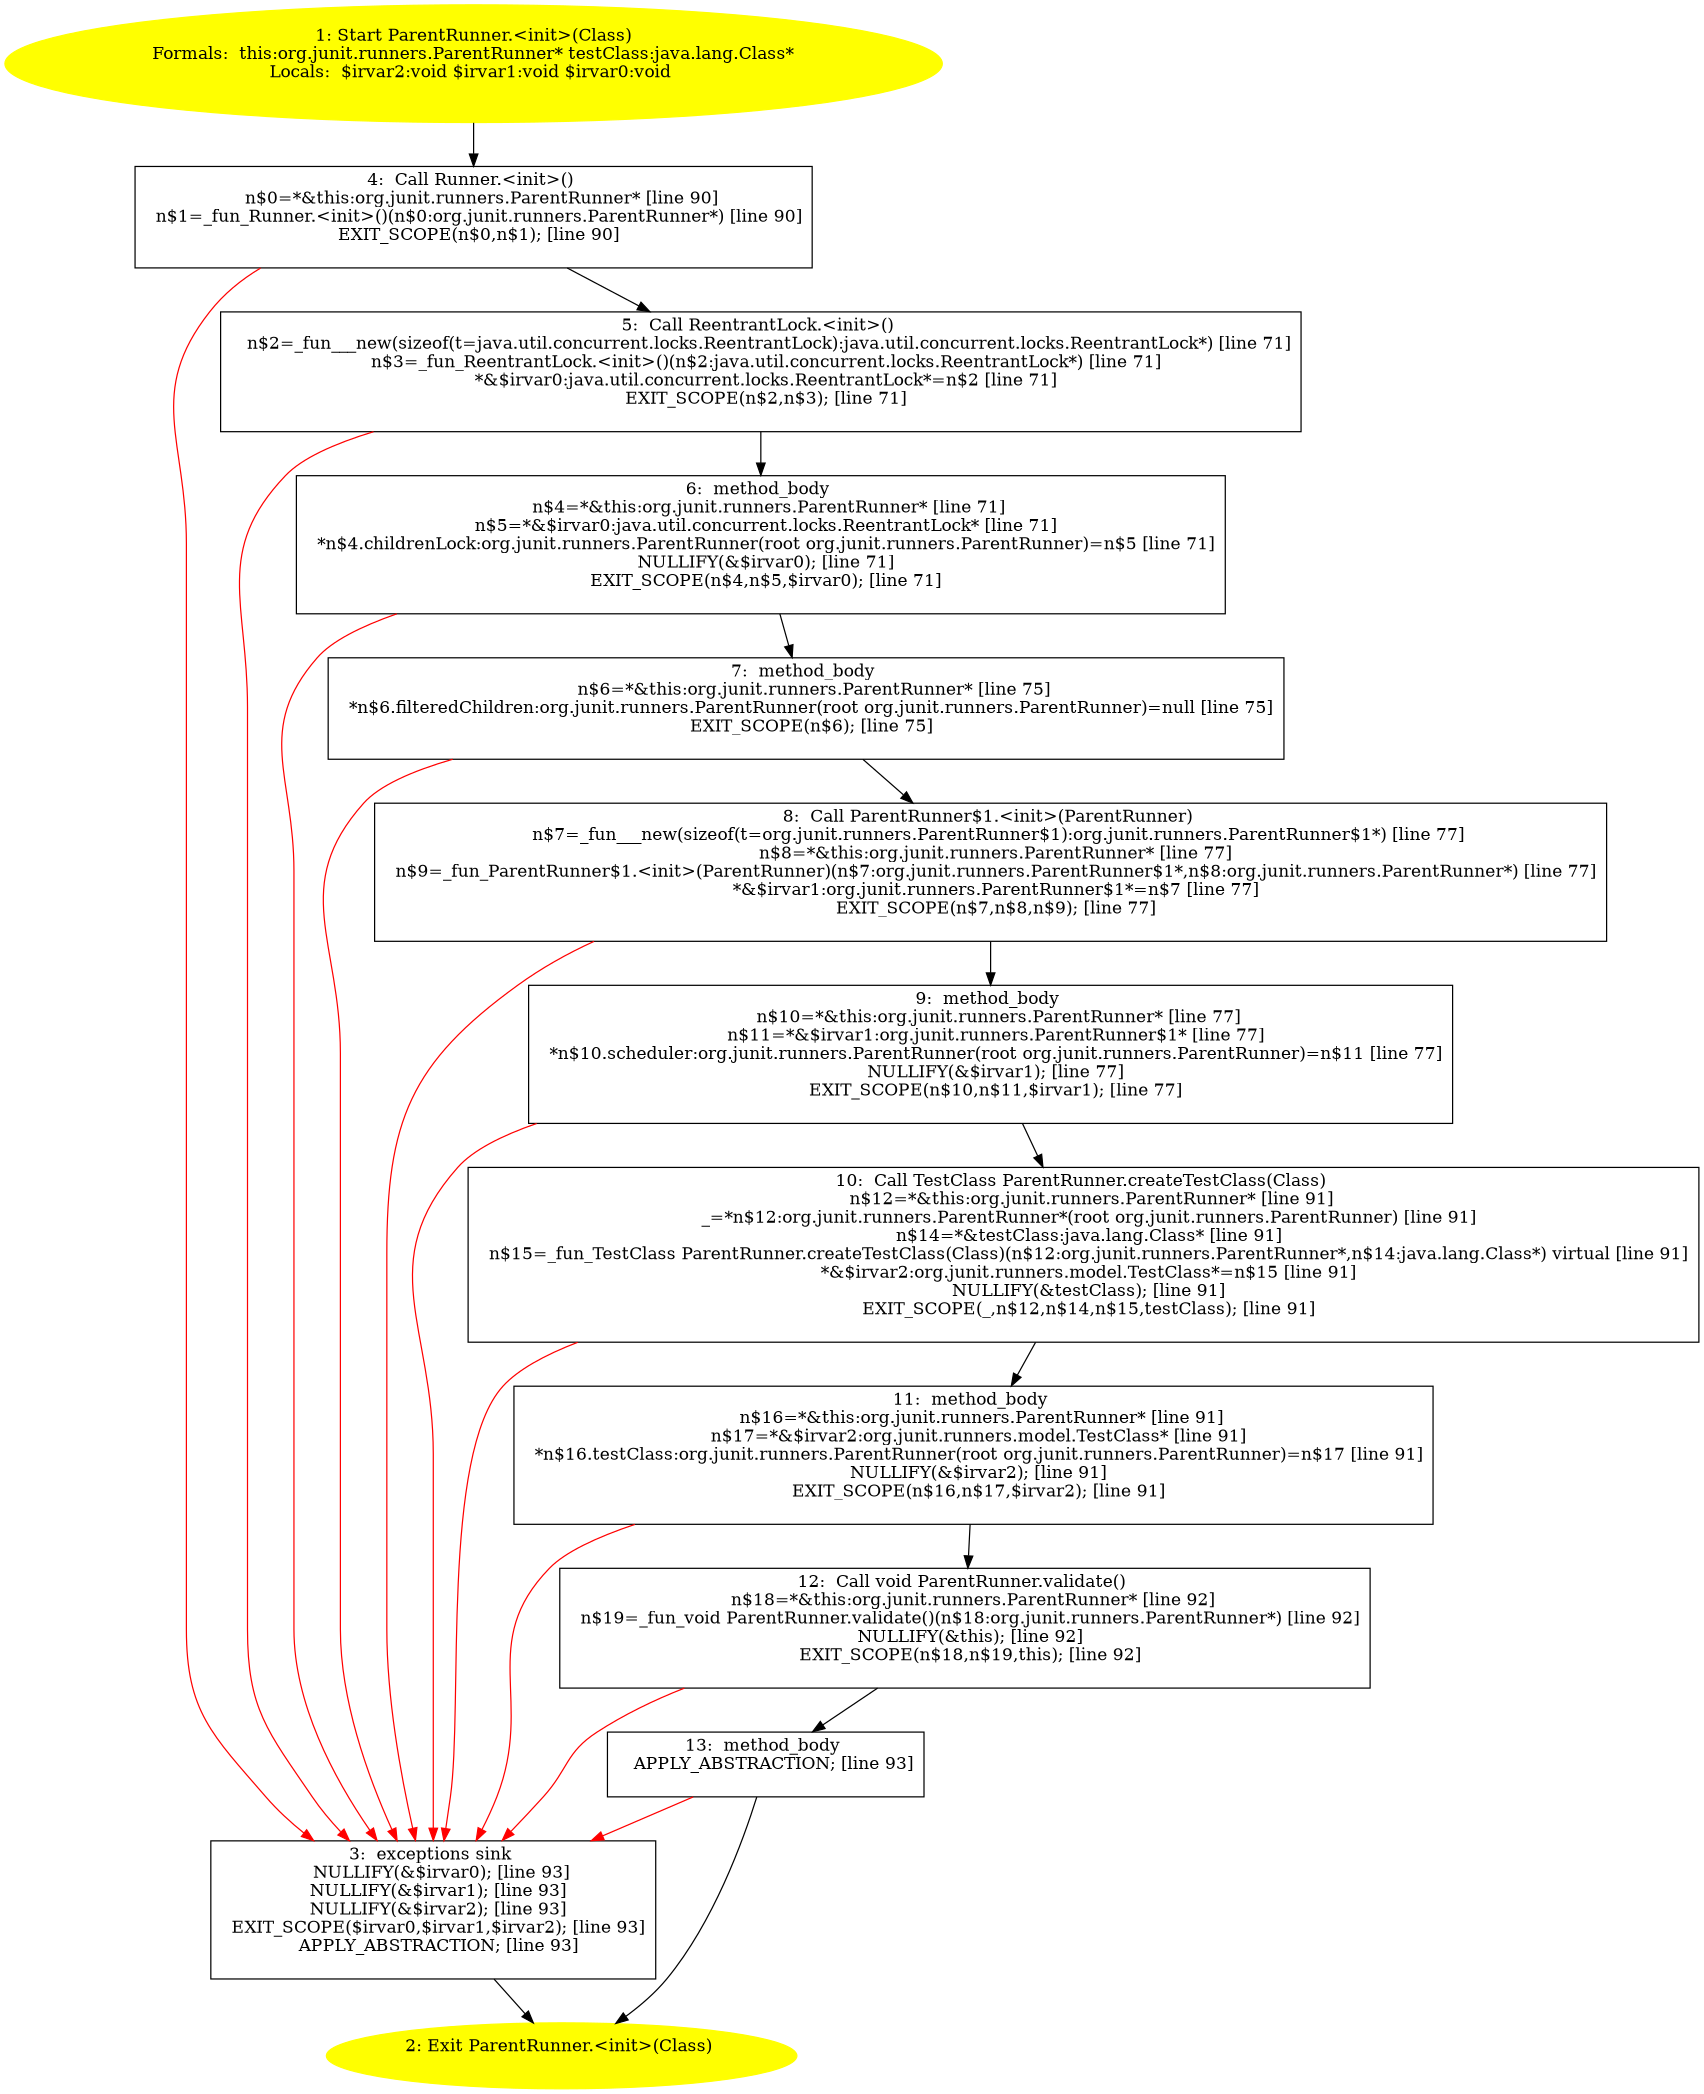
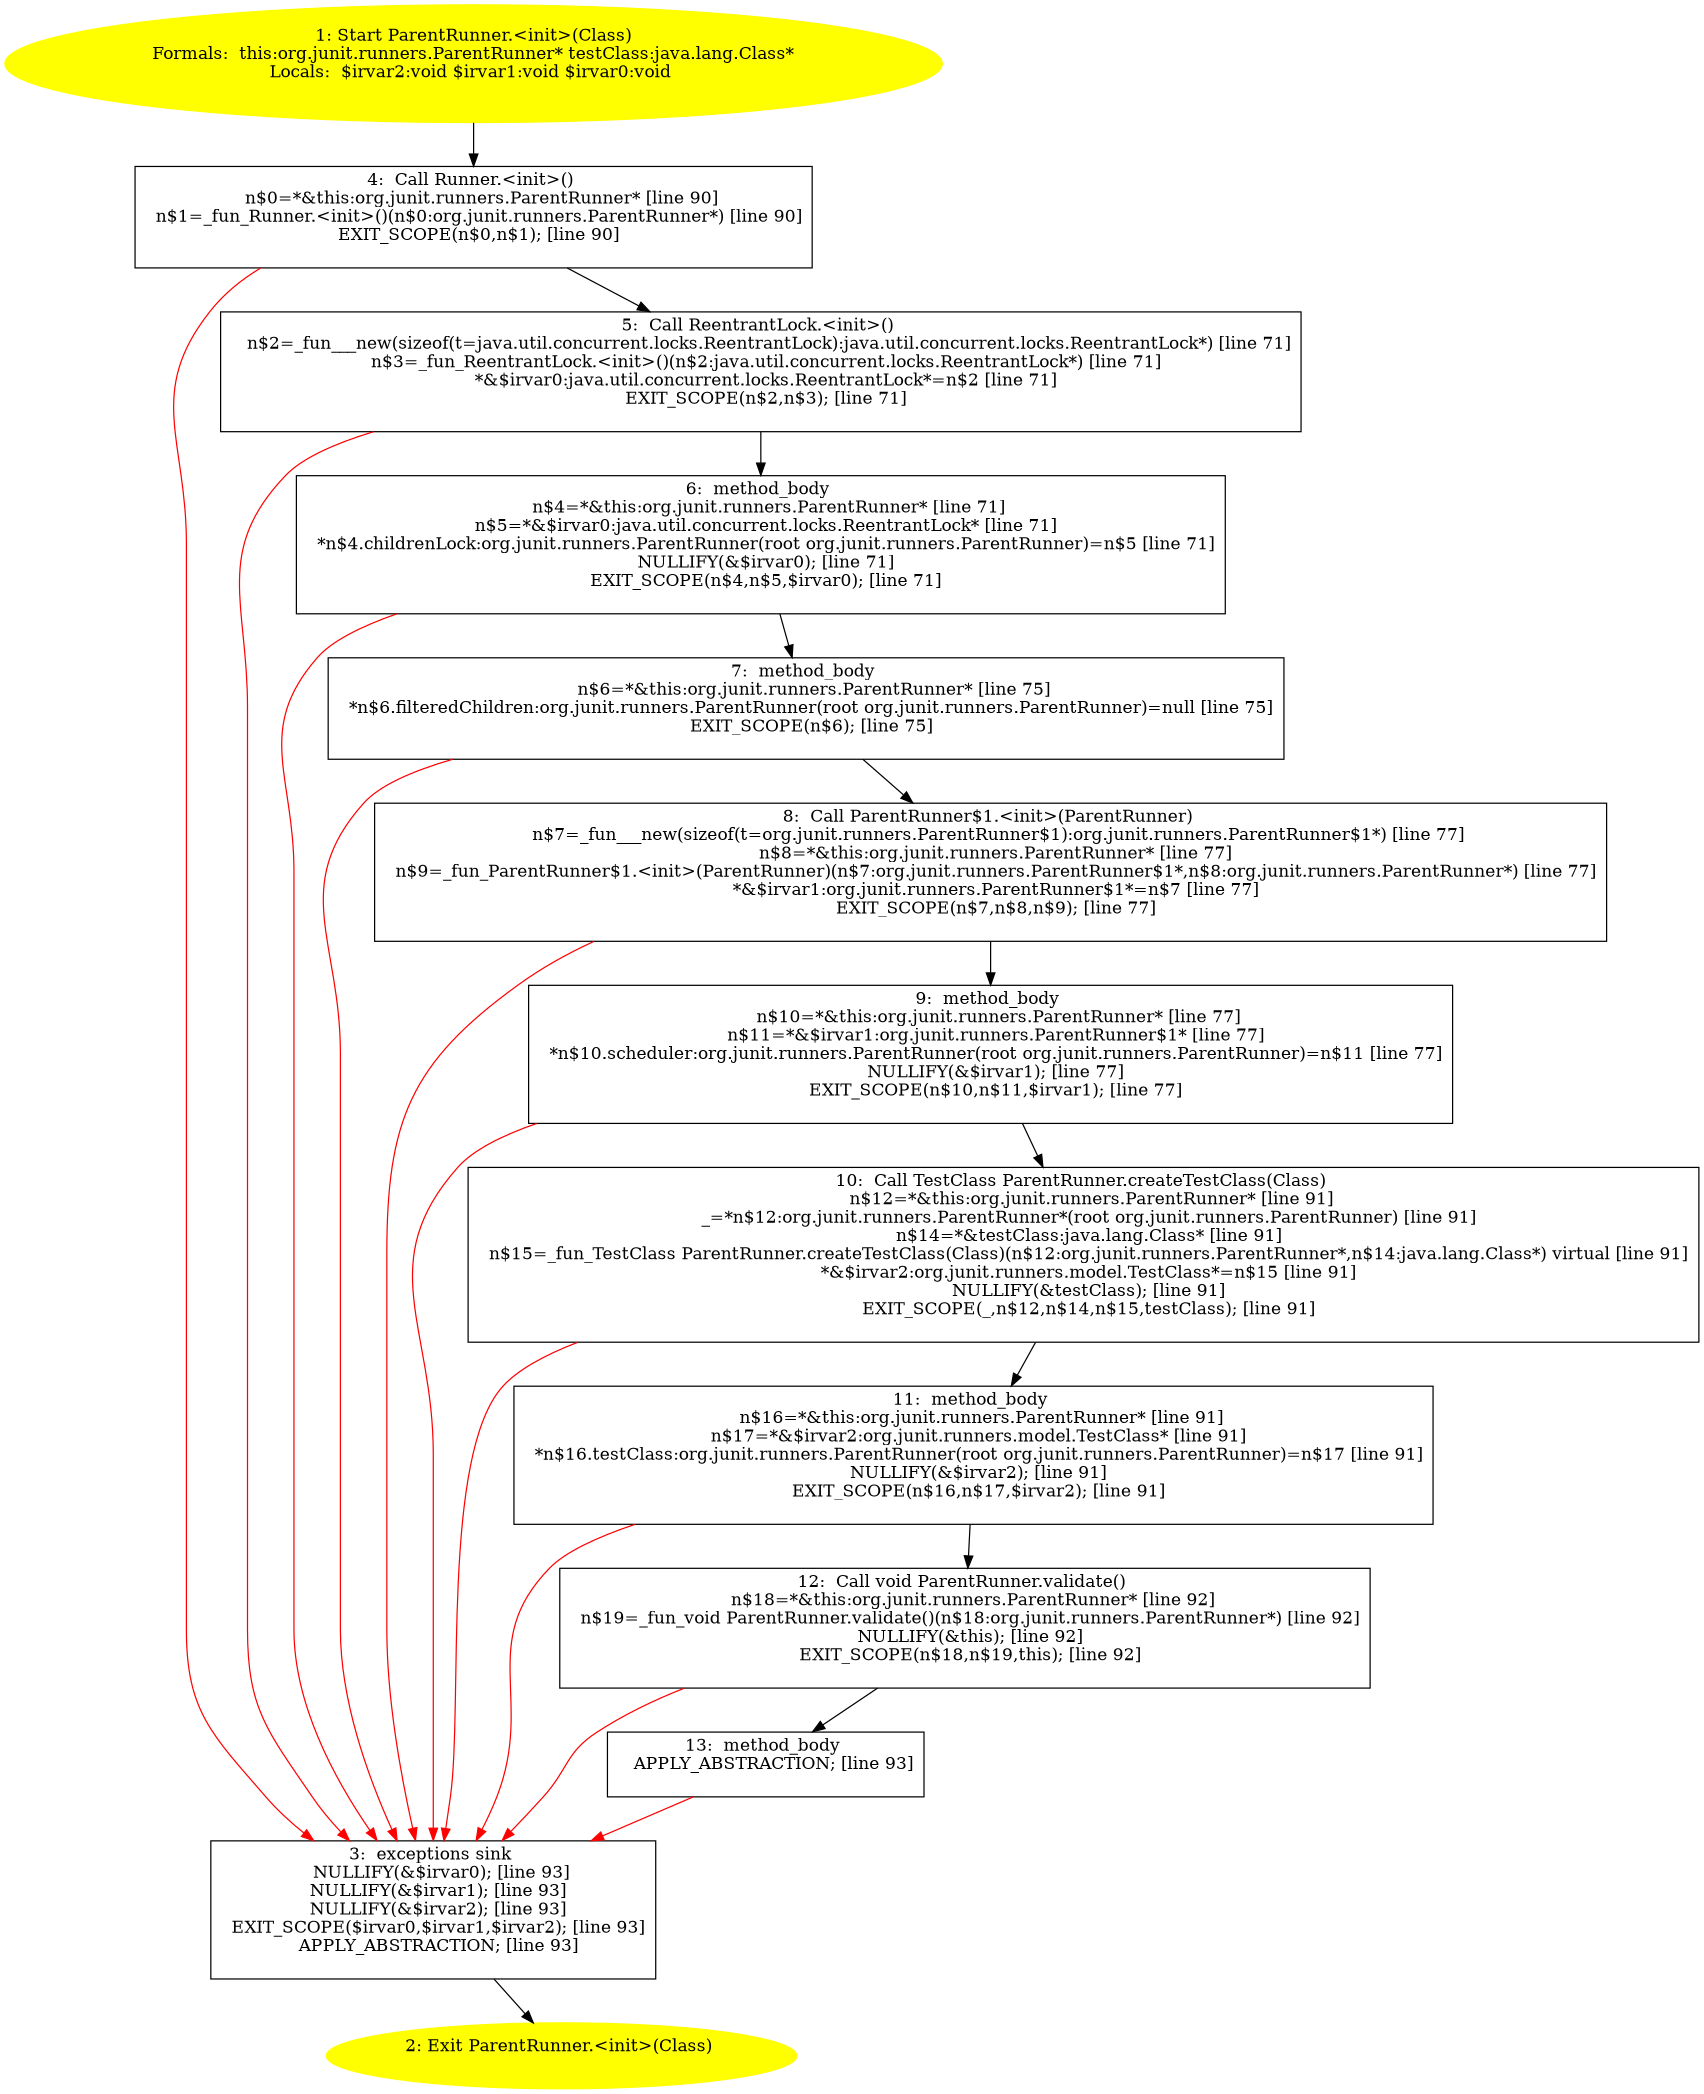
  digraph {
    node [shape=box]
    n1 [color=yellow label="1: Start ParentRunner.<init>(Class)\nFormals:  this:org.junit.runners.ParentRunner* testClass:java.lang.Class*\nLocals:  $irvar2:void $irvar1:void $irvar0:void \n  " style=filled shape=""]
    n2 [label="4:  Call Runner.<init>() \n   n$0=*&this:org.junit.runners.ParentRunner* [line 90]\n  n$1=_fun_Runner.<init>()(n$0:org.junit.runners.ParentRunner*) [line 90]\n  EXIT_SCOPE(n$0,n$1); [line 90]\n "]
    n3 [label="3:  exceptions sink \n   NULLIFY(&$irvar0); [line 93]\n  NULLIFY(&$irvar1); [line 93]\n  NULLIFY(&$irvar2); [line 93]\n  EXIT_SCOPE($irvar0,$irvar1,$irvar2); [line 93]\n  APPLY_ABSTRACTION; [line 93]\n "]
    n4 [label="5:  Call ReentrantLock.<init>() \n   n$2=_fun___new(sizeof(t=java.util.concurrent.locks.ReentrantLock):java.util.concurrent.locks.ReentrantLock*) [line 71]\n  n$3=_fun_ReentrantLock.<init>()(n$2:java.util.concurrent.locks.ReentrantLock*) [line 71]\n  *&$irvar0:java.util.concurrent.locks.ReentrantLock*=n$2 [line 71]\n  EXIT_SCOPE(n$2,n$3); [line 71]\n "]
    n5 [color=yellow label="2: Exit ParentRunner.<init>(Class) \n  " style=filled shape=""]
    n6 [label="6:  method_body \n   n$4=*&this:org.junit.runners.ParentRunner* [line 71]\n  n$5=*&$irvar0:java.util.concurrent.locks.ReentrantLock* [line 71]\n  *n$4.childrenLock:org.junit.runners.ParentRunner(root org.junit.runners.ParentRunner)=n$5 [line 71]\n  NULLIFY(&$irvar0); [line 71]\n  EXIT_SCOPE(n$4,n$5,$irvar0); [line 71]\n "]
    n7 [label="7:  method_body \n   n$6=*&this:org.junit.runners.ParentRunner* [line 75]\n  *n$6.filteredChildren:org.junit.runners.ParentRunner(root org.junit.runners.ParentRunner)=null [line 75]\n  EXIT_SCOPE(n$6); [line 75]\n "]
    n8 [label="8:  Call ParentRunner$1.<init>(ParentRunner) \n   n$7=_fun___new(sizeof(t=org.junit.runners.ParentRunner$1):org.junit.runners.ParentRunner$1*) [line 77]\n  n$8=*&this:org.junit.runners.ParentRunner* [line 77]\n  n$9=_fun_ParentRunner$1.<init>(ParentRunner)(n$7:org.junit.runners.ParentRunner$1*,n$8:org.junit.runners.ParentRunner*) [line 77]\n  *&$irvar1:org.junit.runners.ParentRunner$1*=n$7 [line 77]\n  EXIT_SCOPE(n$7,n$8,n$9); [line 77]\n "]
    n9 [label="9:  method_body \n   n$10=*&this:org.junit.runners.ParentRunner* [line 77]\n  n$11=*&$irvar1:org.junit.runners.ParentRunner$1* [line 77]\n  *n$10.scheduler:org.junit.runners.ParentRunner(root org.junit.runners.ParentRunner)=n$11 [line 77]\n  NULLIFY(&$irvar1); [line 77]\n  EXIT_SCOPE(n$10,n$11,$irvar1); [line 77]\n "]
    n10 [label="10:  Call TestClass ParentRunner.createTestClass(Class) \n   n$12=*&this:org.junit.runners.ParentRunner* [line 91]\n  _=*n$12:org.junit.runners.ParentRunner*(root org.junit.runners.ParentRunner) [line 91]\n  n$14=*&testClass:java.lang.Class* [line 91]\n  n$15=_fun_TestClass ParentRunner.createTestClass(Class)(n$12:org.junit.runners.ParentRunner*,n$14:java.lang.Class*) virtual [line 91]\n  *&$irvar2:org.junit.runners.model.TestClass*=n$15 [line 91]\n  NULLIFY(&testClass); [line 91]\n  EXIT_SCOPE(_,n$12,n$14,n$15,testClass); [line 91]\n "]
    n11 [label="11:  method_body \n   n$16=*&this:org.junit.runners.ParentRunner* [line 91]\n  n$17=*&$irvar2:org.junit.runners.model.TestClass* [line 91]\n  *n$16.testClass:org.junit.runners.ParentRunner(root org.junit.runners.ParentRunner)=n$17 [line 91]\n  NULLIFY(&$irvar2); [line 91]\n  EXIT_SCOPE(n$16,n$17,$irvar2); [line 91]\n "]
    n12 [label="12:  Call void ParentRunner.validate() \n   n$18=*&this:org.junit.runners.ParentRunner* [line 92]\n  n$19=_fun_void ParentRunner.validate()(n$18:org.junit.runners.ParentRunner*) [line 92]\n  NULLIFY(&this); [line 92]\n  EXIT_SCOPE(n$18,n$19,this); [line 92]\n "]
    n13 [label="13:  method_body \n   APPLY_ABSTRACTION; [line 93]\n "]
    n1 -> n2
    n2 -> n3 [color=red]
    n2 -> n4
    n3 -> n5
    n4 -> n3 [color=red]
    n4 -> n6
    n6 -> n3 [color=red]
    n6 -> n7
    n7 -> n3 [color=red]
    n7 -> n8
    n8 -> n3 [color=red]
    n8 -> n9
    n9 -> n3 [color=red]
    n9 -> n10
    n10 -> n3 [color=red]
    n10 -> n11
    n11 -> n3 [color=red]
    n11 -> n12
    n12 -> n3 [color=red]
    n12 -> n13
    n13 -> n3 [color=red]
-   n13 -> n5
  }
